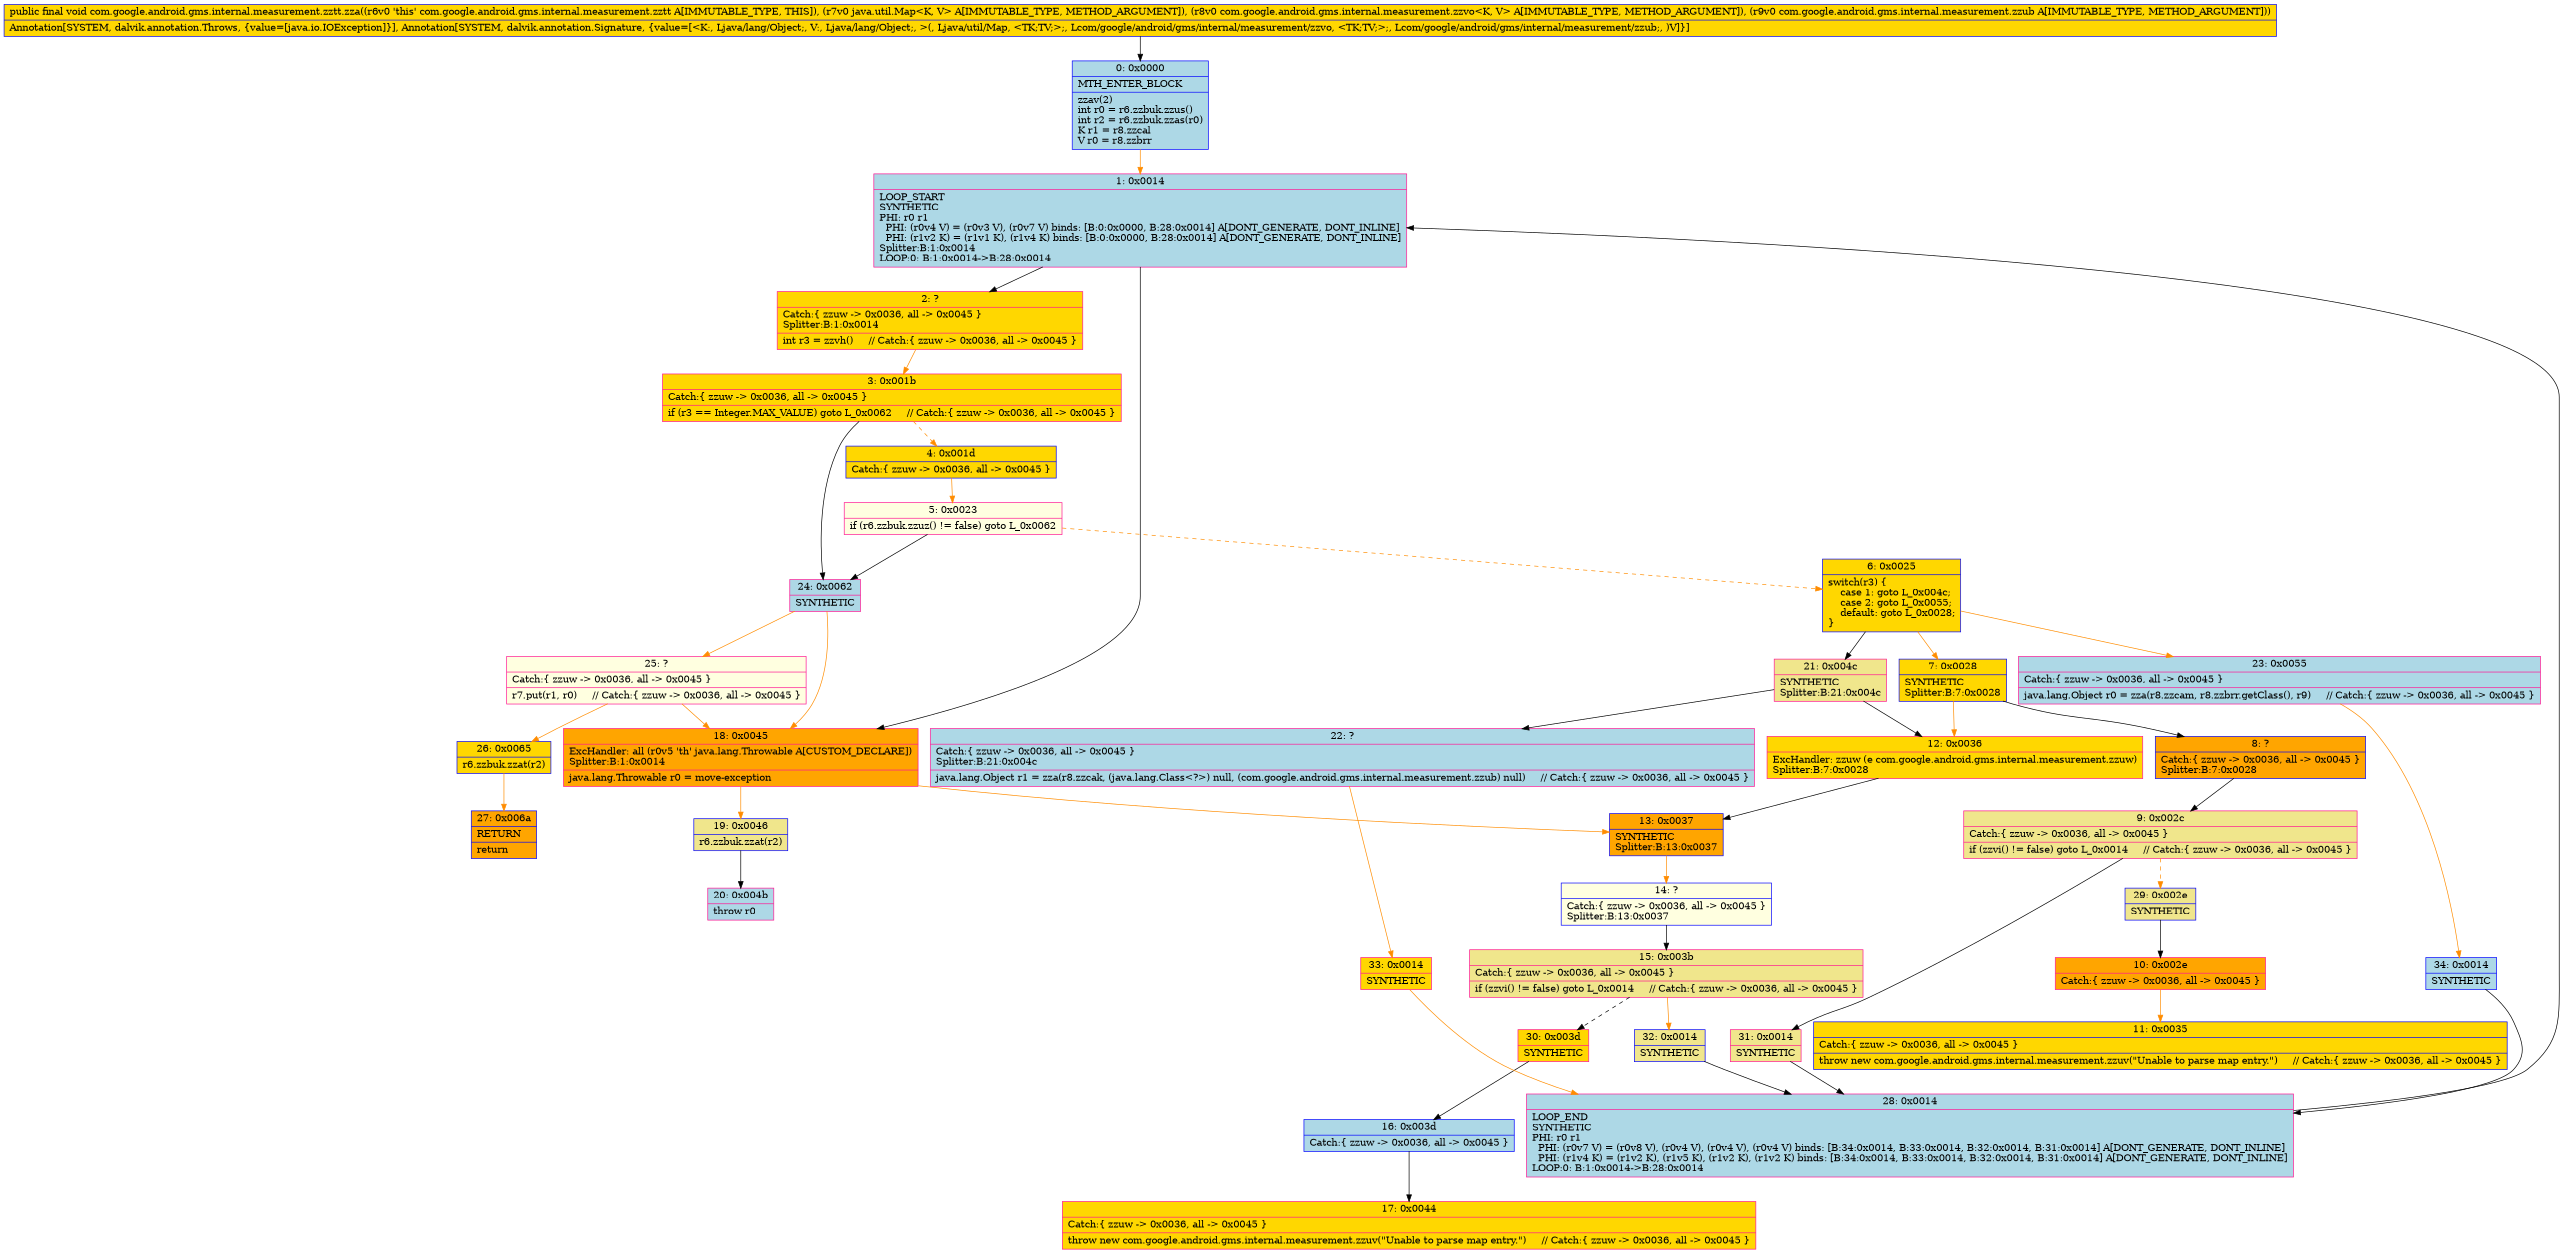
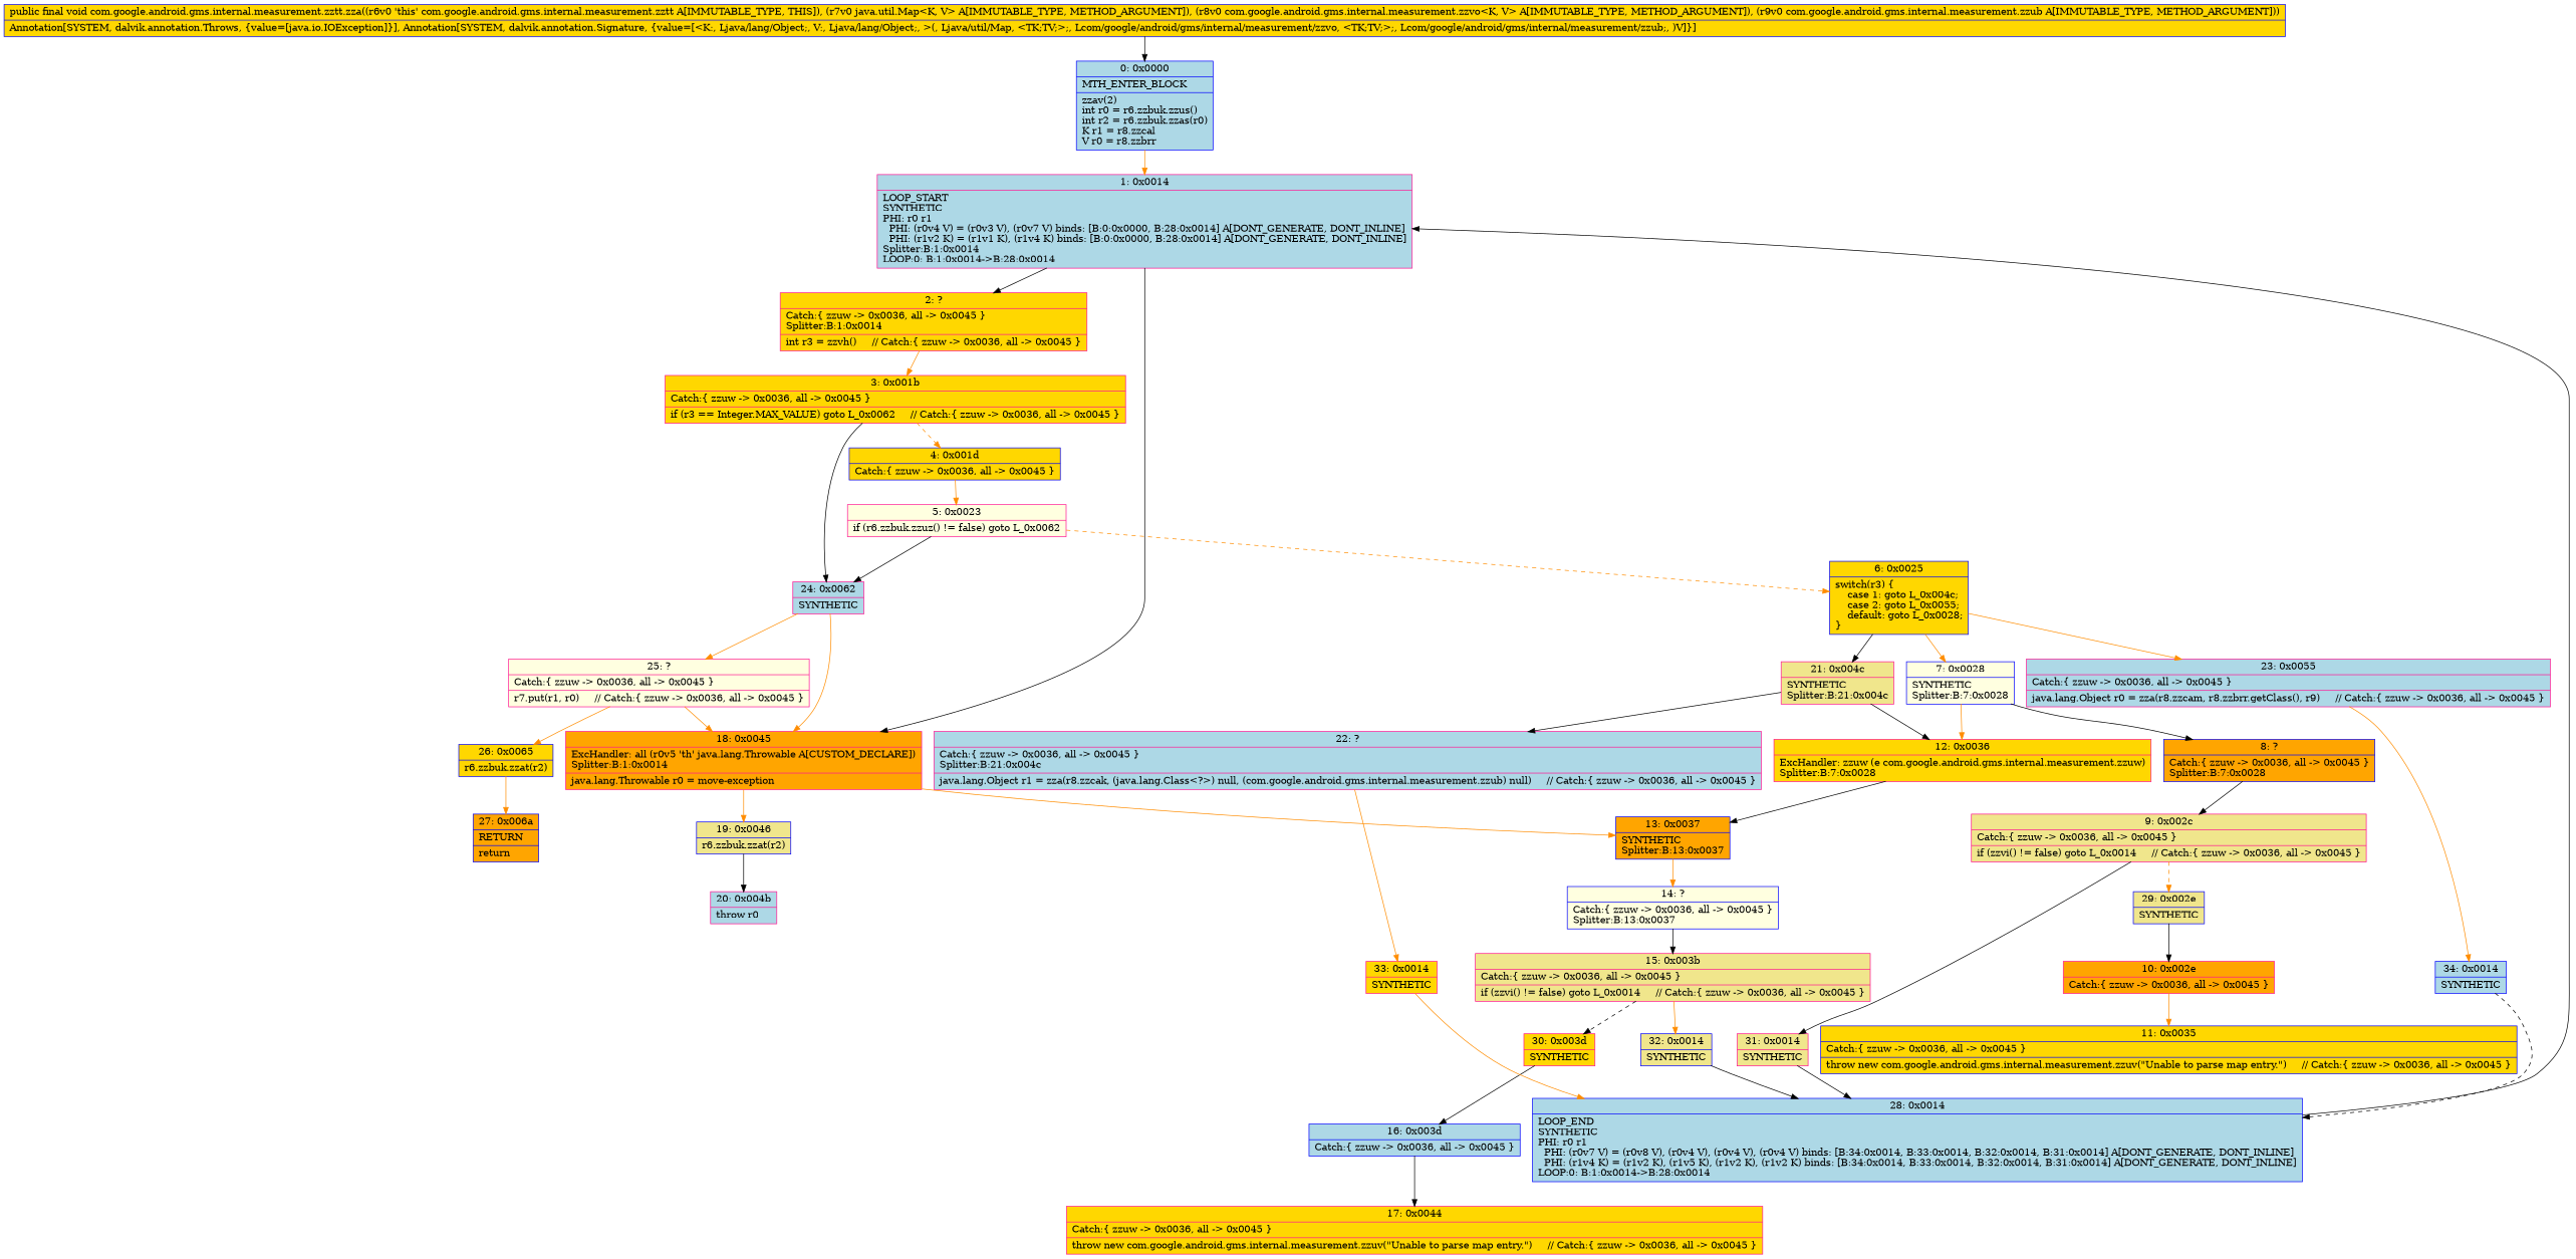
  digraph {
    node [color=deeppink fillcolor=gold shape=record style=filled]
    edge [color=darkorange]
    n1 [color=blue fillcolor=lightblue label="{0\:\ 0x0000|MTH_ENTER_BLOCK\l|zzav(2)\lint r0 = r6.zzbuk.zzus()\lint r2 = r6.zzbuk.zzas(r0)\lK r1 = r8.zzcal\lV r0 = r8.zzbrr\l}"]
    n2 [fillcolor=lightblue label="{1\:\ 0x0014|LOOP_START\lSYNTHETIC\lPHI: r0 r1 \l  PHI: (r0v4 V) = (r0v3 V), (r0v7 V) binds: [B:0:0x0000, B:28:0x0014] A[DONT_GENERATE, DONT_INLINE]\l  PHI: (r1v2 K) = (r1v1 K), (r1v4 K) binds: [B:0:0x0000, B:28:0x0014] A[DONT_GENERATE, DONT_INLINE]\lSplitter:B:1:0x0014\lLOOP:0: B:1:0x0014\-\>B:28:0x0014\l}"]
    n3 [label="{2\:\ ?|Catch:\{ zzuw \-\> 0x0036, all \-\> 0x0045 \}\lSplitter:B:1:0x0014\l|int r3 = zzvh()     \/\/ Catch:\{ zzuw \-\> 0x0036, all \-\> 0x0045 \}\l}"]
    n4 [fillcolor=orange label="{18\:\ 0x0045|ExcHandler: all (r0v5 'th' java.lang.Throwable A[CUSTOM_DECLARE])\lSplitter:B:1:0x0014\l|java.lang.Throwable r0 = move\-exception\l}"]
    n5 [label="{3\:\ 0x001b|Catch:\{ zzuw \-\> 0x0036, all \-\> 0x0045 \}\l|if (r3 == Integer.MAX_VALUE) goto L_0x0062     \/\/ Catch:\{ zzuw \-\> 0x0036, all \-\> 0x0045 \}\l}"]
    n6 [color=blue fillcolor=orange label="{13\:\ 0x0037|SYNTHETIC\lSplitter:B:13:0x0037\l}"]
    n7 [color=blue fillcolor=khaki label="{19\:\ 0x0046|r6.zzbuk.zzat(r2)\l}"]
    n8 [color=blue label="{4\:\ 0x001d|Catch:\{ zzuw \-\> 0x0036, all \-\> 0x0045 \}\l}"]
    n9 [fillcolor=lightblue label="{24\:\ 0x0062|SYNTHETIC\l}"]
    n10 [fillcolor=lightyellow label="{5\:\ 0x0023|if (r6.zzbuk.zzuz() != false) goto L_0x0062\l}"]
    n11 [fillcolor=lightyellow label="{25\:\ ?|Catch:\{ zzuw \-\> 0x0036, all \-\> 0x0045 \}\l|r7.put(r1, r0)     \/\/ Catch:\{ zzuw \-\> 0x0036, all \-\> 0x0045 \}\l}"]
    n12 [color=blue label="{6\:\ 0x0025|switch(r3) \{\l    case 1: goto L_0x004c;\l    case 2: goto L_0x0055;\l    default: goto L_0x0028;\l\}\l}"]
-   n13 [color=blue label="{7\:\ 0x0028|SYNTHETIC\lSplitter:B:7:0x0028\l}"]
+   n13 [color=blue fillcolor=lightyellow label="{7\:\ 0x0028|SYNTHETIC\lSplitter:B:7:0x0028\l}"]
    n14 [fillcolor=khaki label="{21\:\ 0x004c|SYNTHETIC\lSplitter:B:21:0x004c\l}"]
    n15 [fillcolor=lightblue label="{23\:\ 0x0055|Catch:\{ zzuw \-\> 0x0036, all \-\> 0x0045 \}\l|java.lang.Object r0 = zza(r8.zzcam, r8.zzbrr.getClass(), r9)     \/\/ Catch:\{ zzuw \-\> 0x0036, all \-\> 0x0045 \}\l}"]
    n16 [color=blue fillcolor=orange label="{8\:\ ?|Catch:\{ zzuw \-\> 0x0036, all \-\> 0x0045 \}\lSplitter:B:7:0x0028\l}"]
    n17 [label="{12\:\ 0x0036|ExcHandler: zzuw (e com.google.android.gms.internal.measurement.zzuw)\lSplitter:B:7:0x0028\l}"]
    n18 [fillcolor=lightblue label="{22\:\ ?|Catch:\{ zzuw \-\> 0x0036, all \-\> 0x0045 \}\lSplitter:B:21:0x004c\l|java.lang.Object r1 = zza(r8.zzcak, (java.lang.Class\<?\>) null, (com.google.android.gms.internal.measurement.zzub) null)     \/\/ Catch:\{ zzuw \-\> 0x0036, all \-\> 0x0045 \}\l}"]
    n19 [color=blue fillcolor=lightblue label="{34\:\ 0x0014|SYNTHETIC\l}"]
    n20 [fillcolor=khaki label="{9\:\ 0x002c|Catch:\{ zzuw \-\> 0x0036, all \-\> 0x0045 \}\l|if (zzvi() != false) goto L_0x0014     \/\/ Catch:\{ zzuw \-\> 0x0036, all \-\> 0x0045 \}\l}"]
    n21 [color=blue fillcolor=khaki label="{29\:\ 0x002e|SYNTHETIC\l}"]
    n22 [fillcolor=khaki label="{31\:\ 0x0014|SYNTHETIC\l}"]
    n23 [fillcolor=orange label="{10\:\ 0x002e|Catch:\{ zzuw \-\> 0x0036, all \-\> 0x0045 \}\l}"]
-   n24 [fillcolor=lightblue label="{28\:\ 0x0014|LOOP_END\lSYNTHETIC\lPHI: r0 r1 \l  PHI: (r0v7 V) = (r0v8 V), (r0v4 V), (r0v4 V), (r0v4 V) binds: [B:34:0x0014, B:33:0x0014, B:32:0x0014, B:31:0x0014] A[DONT_GENERATE, DONT_INLINE]\l  PHI: (r1v4 K) = (r1v2 K), (r1v5 K), (r1v2 K), (r1v2 K) binds: [B:34:0x0014, B:33:0x0014, B:32:0x0014, B:31:0x0014] A[DONT_GENERATE, DONT_INLINE]\lLOOP:0: B:1:0x0014\-\>B:28:0x0014\l}"]
+   n24 [color=blue fillcolor=lightblue label="{28\:\ 0x0014|LOOP_END\lSYNTHETIC\lPHI: r0 r1 \l  PHI: (r0v7 V) = (r0v8 V), (r0v4 V), (r0v4 V), (r0v4 V) binds: [B:34:0x0014, B:33:0x0014, B:32:0x0014, B:31:0x0014] A[DONT_GENERATE, DONT_INLINE]\l  PHI: (r1v4 K) = (r1v2 K), (r1v5 K), (r1v2 K), (r1v2 K) binds: [B:34:0x0014, B:33:0x0014, B:32:0x0014, B:31:0x0014] A[DONT_GENERATE, DONT_INLINE]\lLOOP:0: B:1:0x0014\-\>B:28:0x0014\l}"]
    n25 [color=blue label="{11\:\ 0x0035|Catch:\{ zzuw \-\> 0x0036, all \-\> 0x0045 \}\l|throw new com.google.android.gms.internal.measurement.zzuv(\"Unable to parse map entry.\")     \/\/ Catch:\{ zzuw \-\> 0x0036, all \-\> 0x0045 \}\l}"]
    n26 [color=blue fillcolor=lightyellow label="{14\:\ ?|Catch:\{ zzuw \-\> 0x0036, all \-\> 0x0045 \}\lSplitter:B:13:0x0037\l}"]
    n27 [fillcolor=khaki label="{15\:\ 0x003b|Catch:\{ zzuw \-\> 0x0036, all \-\> 0x0045 \}\l|if (zzvi() != false) goto L_0x0014     \/\/ Catch:\{ zzuw \-\> 0x0036, all \-\> 0x0045 \}\l}"]
    n28 [label="{30\:\ 0x003d|SYNTHETIC\l}"]
    n29 [color=blue fillcolor=khaki label="{32\:\ 0x0014|SYNTHETIC\l}"]
    n30 [color=blue fillcolor=lightblue label="{16\:\ 0x003d|Catch:\{ zzuw \-\> 0x0036, all \-\> 0x0045 \}\l}"]
    n31 [label="{17\:\ 0x0044|Catch:\{ zzuw \-\> 0x0036, all \-\> 0x0045 \}\l|throw new com.google.android.gms.internal.measurement.zzuv(\"Unable to parse map entry.\")     \/\/ Catch:\{ zzuw \-\> 0x0036, all \-\> 0x0045 \}\l}"]
    n32 [fillcolor=lightblue label="{20\:\ 0x004b|throw r0\l}"]
    n33 [label="{33\:\ 0x0014|SYNTHETIC\l}"]
    n34 [color=blue label="{26\:\ 0x0065|r6.zzbuk.zzat(r2)\l}"]
    n35 [color=blue fillcolor=orange label="{27\:\ 0x006a|RETURN\l|return\l}"]
    n36 [color=blue label="{public final void com.google.android.gms.internal.measurement.zztt.zza((r6v0 'this' com.google.android.gms.internal.measurement.zztt A[IMMUTABLE_TYPE, THIS]), (r7v0 java.util.Map\<K, V\> A[IMMUTABLE_TYPE, METHOD_ARGUMENT]), (r8v0 com.google.android.gms.internal.measurement.zzvo\<K, V\> A[IMMUTABLE_TYPE, METHOD_ARGUMENT]), (r9v0 com.google.android.gms.internal.measurement.zzub A[IMMUTABLE_TYPE, METHOD_ARGUMENT]))  | Annotation[SYSTEM, dalvik.annotation.Throws, \{value=[java.io.IOException]\}], Annotation[SYSTEM, dalvik.annotation.Signature, \{value=[\<K:, Ljava\/lang\/Object;, V:, Ljava\/lang\/Object;, \>(, Ljava\/util\/Map, \<TK;TV;\>;, Lcom\/google\/android\/gms\/internal\/measurement\/zzvo, \<TK;TV;\>;, Lcom\/google\/android\/gms\/internal\/measurement\/zzub;, )V]\}]\l}"]
    n1 -> n2
    n2 -> n3 [color=black]
    n2 -> n4 [color=black]
    n3 -> n5
    n4 -> n6
    n4 -> n7
    n5 -> n8 [style=dashed]
    n5 -> n9 [color=black]
    n6 -> n26
    n7 -> n32 [color=black]
    n8 -> n10
    n9 -> n4
    n9 -> n11
    n10 -> n9 [color=black]
    n10 -> n12 [style=dashed]
    n11 -> n4
    n11 -> n34
    n12 -> n13
    n12 -> n14 [color=black]
    n12 -> n15
    n13 -> n16 [color=black]
    n13 -> n17
    n14 -> n17 [color=black]
    n14 -> n18 [color=black]
    n15 -> n19
    n16 -> n20 [color=black]
    n17 -> n6 [color=black]
    n18 -> n33
-   n19 -> n24 [color=black]
+   n19 -> n24 [color=black style=dashed]
    n20 -> n21 [style=dashed]
    n20 -> n22 [color=black]
    n21 -> n23 [color=black]
    n22 -> n24 [color=black]
    n23 -> n25
    n24 -> n2 [color=black]
    n26 -> n27 [color=black]
    n27 -> n28 [color=black style=dashed]
    n27 -> n29
    n28 -> n30 [color=black]
    n29 -> n24 [color=black]
    n30 -> n31 [color=black]
    n33 -> n24
    n34 -> n35
    n36 -> n1 [color=black]
  }
